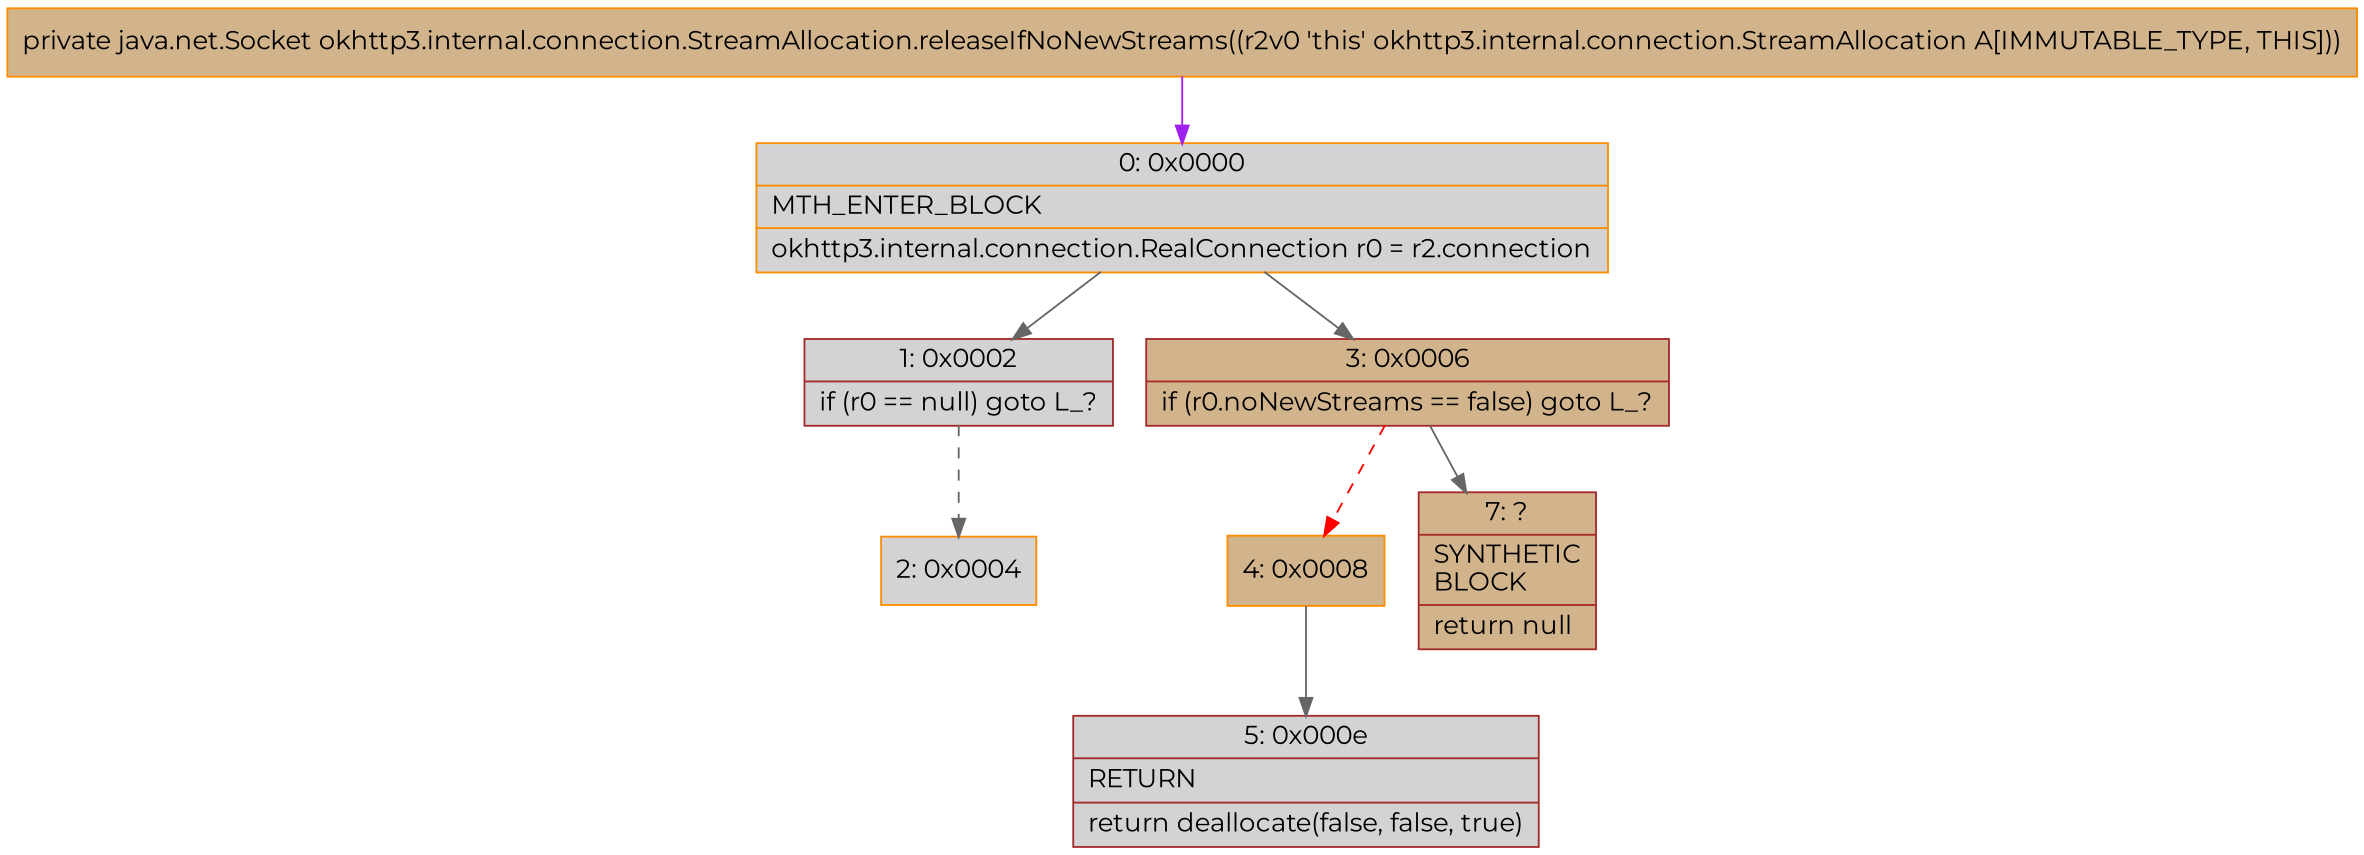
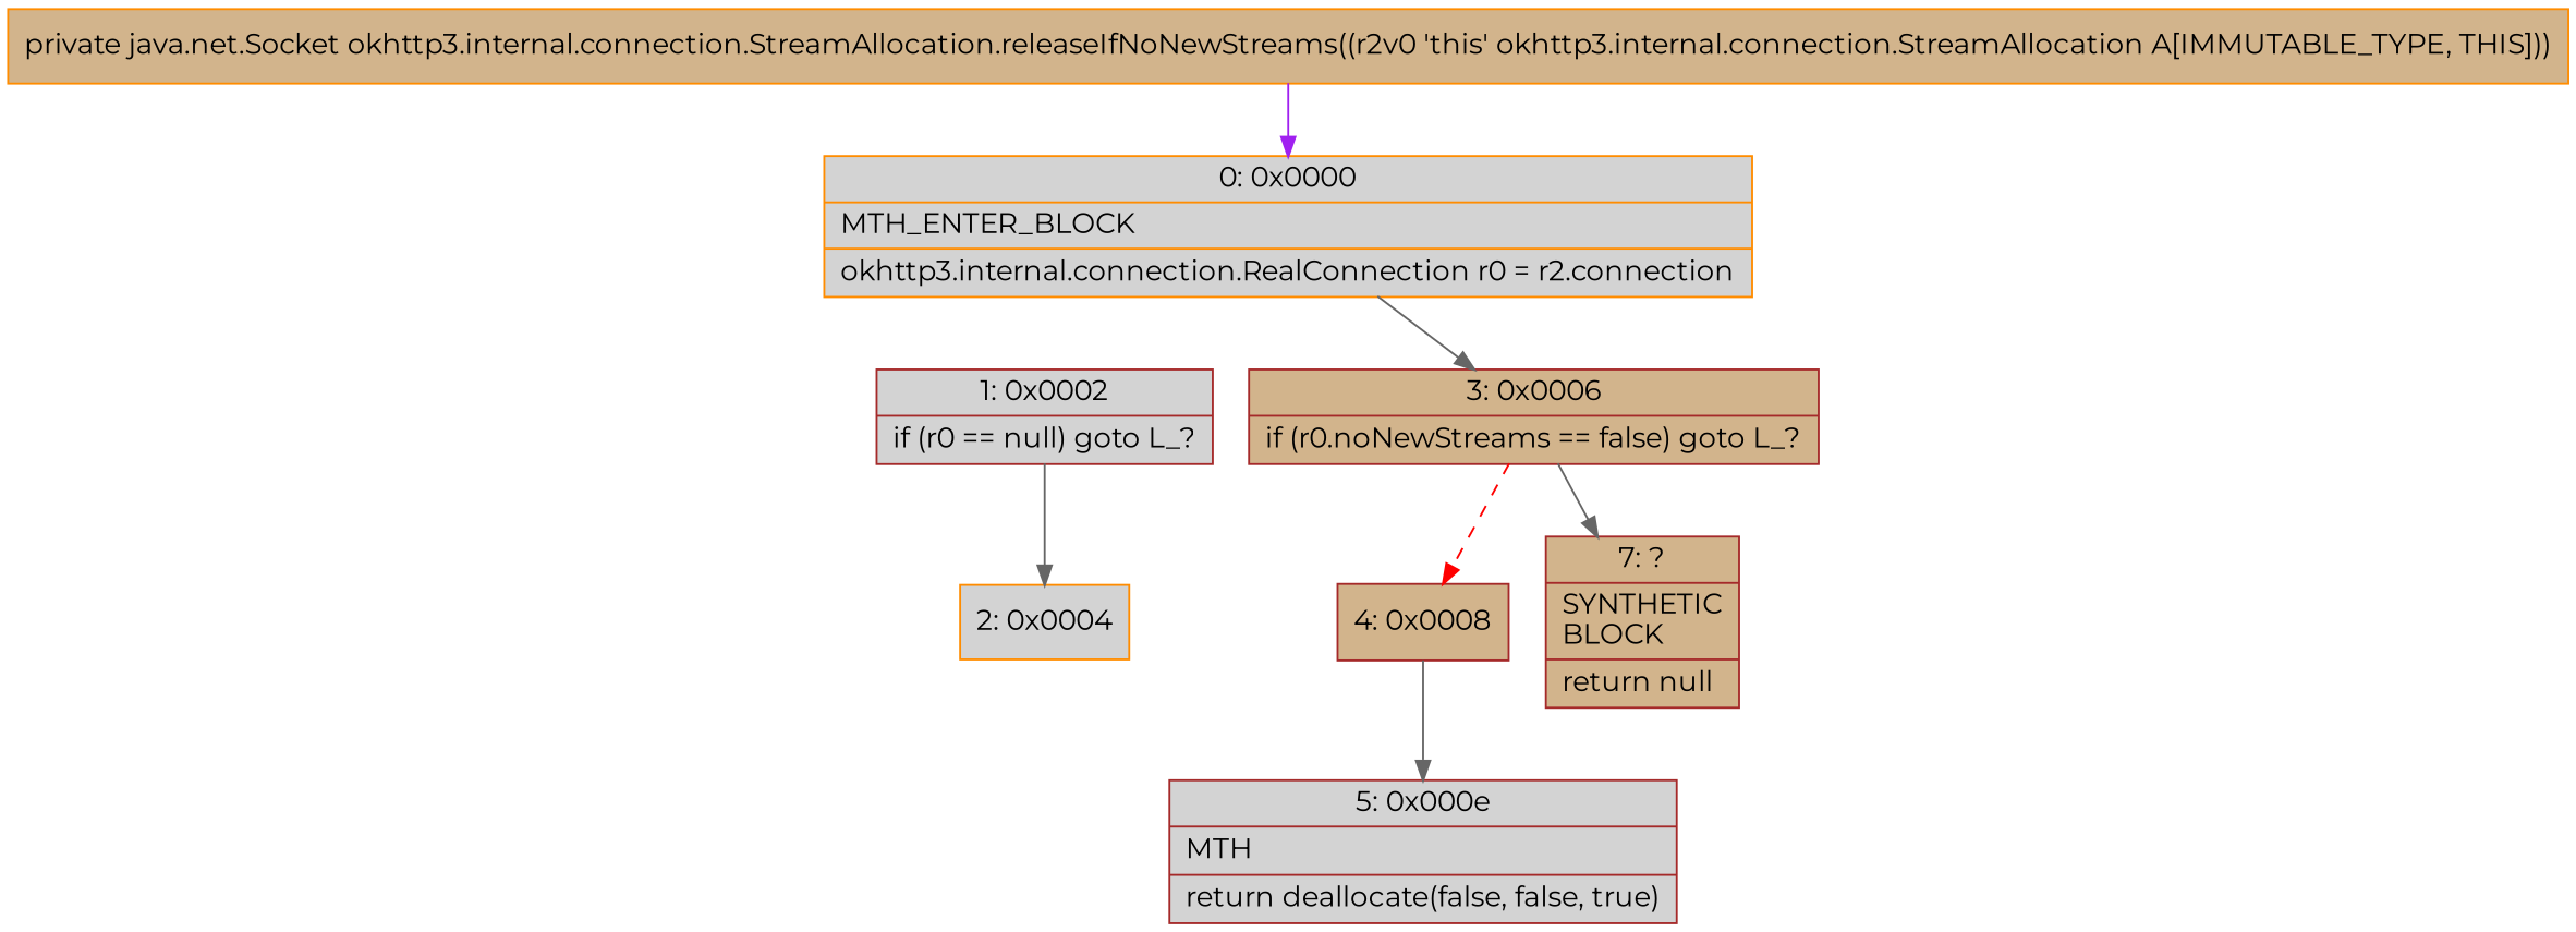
  digraph {
    fontname=Montserrat
    node [color=brown fillcolor=lightgrey fontname=Montserrat shape=record style=filled]
    edge [color=gray40 fontname=Montserrat]
    n1 [color=darkorange label="{0\:\ 0x0000|MTH_ENTER_BLOCK\l|okhttp3.internal.connection.RealConnection r0 = r2.connection\l}"]
    n2 [label="{1\:\ 0x0002|if (r0 == null) goto L_?\l}"]
    n3 [fillcolor=tan label="{3\:\ 0x0006|if (r0.noNewStreams == false) goto L_?\l}"]
    n4 [color=darkorange label="{2\:\ 0x0004}"]
-   n5 [color=darkorange fillcolor=tan label="{4\:\ 0x0008}"]
+   n5 [fillcolor=tan label="{4\:\ 0x0008}"]
    n6 [fillcolor=tan label="{7\:\ ?|SYNTHETIC\lBLOCK\l|return null\l}"]
-   n7 [label="{5\:\ 0x000e|RETURN\l|return deallocate(false, false, true)\l}"]
+   n7 [label="{5\:\ 0x000e|MTH\l|return deallocate(false, false, true)\l}"]
    n8 [color=darkorange fillcolor=tan label="{private java.net.Socket okhttp3.internal.connection.StreamAllocation.releaseIfNoNewStreams((r2v0 'this' okhttp3.internal.connection.StreamAllocation A[IMMUTABLE_TYPE, THIS])) }"]
-   n1 -> n2
    n1 -> n3
-   n2 -> n4 [style=dashed]
+   n2 -> n4 [style=solid]
    n3 -> n5 [color=red style=dashed]
    n3 -> n6
    n5 -> n7
    n8 -> n1 [color=purple]
  }
